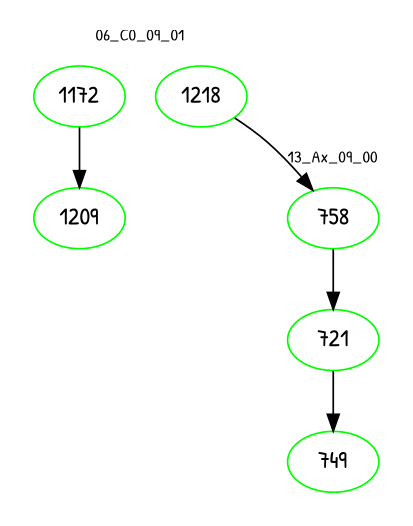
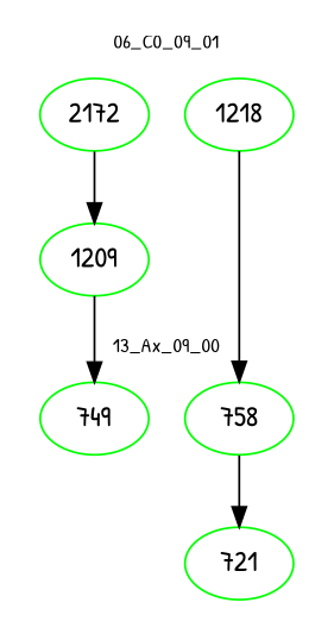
  digraph {
    fontname="Patrick Hand"
    node [color=green fontname="Patrick Hand"]
    edge [color=black fontname="Patrick Hand"]
    n1 [label=758]
    n2 [label=721]
    n3 [label=749]
    n4 [label=1218]
-   n5 [label=1172]
+   n5 [label=2172]
    n6 [label=1209]
    subgraph cluster_1 {
      color=white
      fontsize=10
      label="13_Ax_09_00"
      n1
      n2
      n3
    }
    subgraph cluster_2 {
      color=white
      fontsize=10
      label="06_C0_09_01"
      n4
      n5
      n6
    }
    n1 -> n2
-   n2 -> n3
+   n6 -> n3
    n4 -> n1
    n5 -> n6
  }
